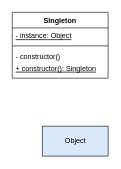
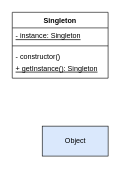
  <mxCell id="0" />
  <mxCell id="1" parent="0" />
  <mxCell id="2" value="Singleton" style="swimlane;fontStyle=1;align=center;verticalAlign=top;childLayout=stackLayout;horizontal=1;startSize=26;horizontalStack=0;resizeParent=1;resizeParentMax=0;resizeLast=0;collapsible=1;marginBottom=0;" parent="1" vertex="1"><mxGeometry x="20" y="20" width="160" height="110" as="geometry" /></mxCell>
- <mxCell id="3" value="- instance: Object" style="text;strokeColor=none;fillColor=none;align=left;verticalAlign=top;spacingLeft=4;spacingRight=4;overflow=hidden;rotatable=0;points=[[0,0.5],[1,0.5]];portConstraint=eastwest;fontStyle=4" parent="2" vertex="1"><mxGeometry y="26" width="160" height="26" as="geometry" /></mxCell>
+ <mxCell id="3" value="- instance: Singleton" style="text;strokeColor=none;fillColor=none;align=left;verticalAlign=top;spacingLeft=4;spacingRight=4;overflow=hidden;rotatable=0;points=[[0,0.5],[1,0.5]];portConstraint=eastwest;fontStyle=4" parent="2" vertex="1"><mxGeometry y="26" width="160" height="26" as="geometry" /></mxCell>
  <mxCell id="4" value="" style="line;strokeWidth=1;fillColor=none;align=left;verticalAlign=middle;spacingTop=-1;spacingLeft=3;spacingRight=3;rotatable=0;labelPosition=right;points=[];portConstraint=eastwest;" parent="2" vertex="1"><mxGeometry y="52" width="160" height="8" as="geometry" /></mxCell>
  <mxCell id="5" value="- constructor()" style="text;strokeColor=none;fillColor=none;align=left;verticalAlign=top;spacingLeft=4;spacingRight=4;overflow=hidden;rotatable=0;points=[[0,0.5],[1,0.5]];portConstraint=eastwest;fontStyle=0" parent="2" vertex="1"><mxGeometry y="60" width="160" height="20" as="geometry" /></mxCell>
- <mxCell id="6" value="+ constructor(): Singleton" style="text;strokeColor=none;fillColor=none;align=left;verticalAlign=top;spacingLeft=4;spacingRight=4;overflow=hidden;rotatable=0;points=[[0,0.5],[1,0.5]];portConstraint=eastwest;fontStyle=4;horizontal=1;" parent="2" vertex="1"><mxGeometry y="80" width="160" height="30" as="geometry" /></mxCell>
+ <mxCell id="6" value="+ getInstance(): Singleton" style="text;strokeColor=none;fillColor=none;align=left;verticalAlign=top;spacingLeft=4;spacingRight=4;overflow=hidden;rotatable=0;points=[[0,0.5],[1,0.5]];portConstraint=eastwest;fontStyle=4;horizontal=1;" parent="2" vertex="1"><mxGeometry y="80" width="160" height="30" as="geometry" /></mxCell>
  <mxCell id="7" value="Object" style="html=1;fillColor=#dae8fc;" parent="1" vertex="1"><mxGeometry x="70" y="210" width="110" height="50" as="geometry" /></mxCell>
